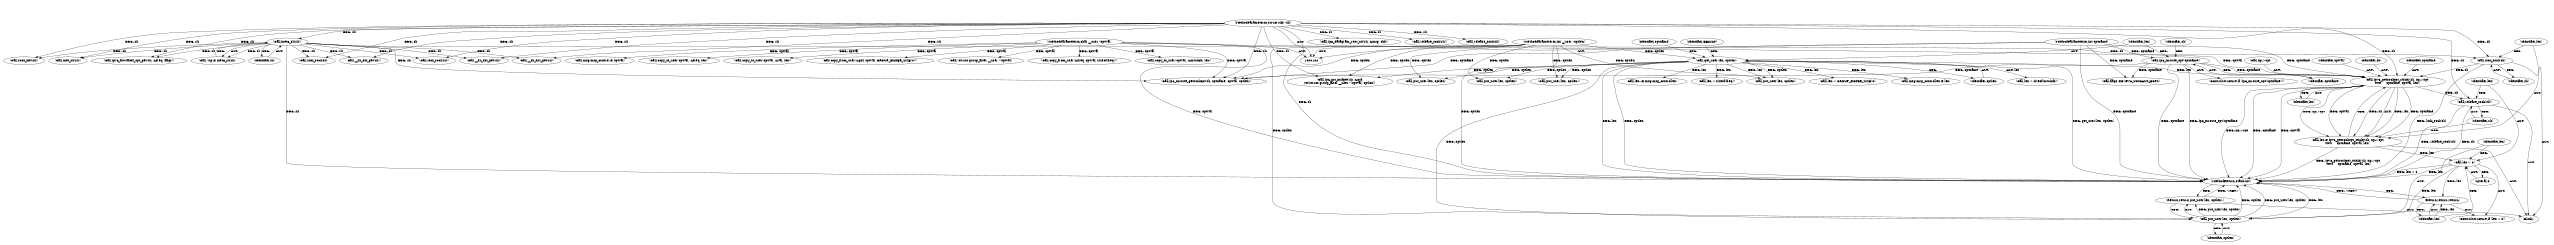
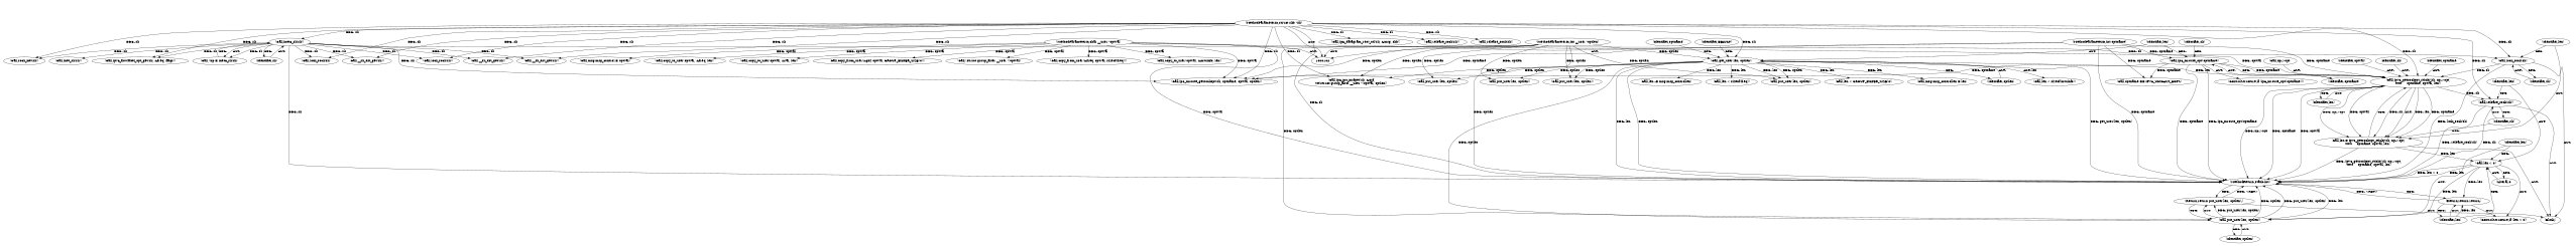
  digraph {
    n1 [label="(Call,ipv6_getsockopt_sticky(sk, np->opt,\n\t\t\t\t\t     optname, optval, len))"]
    n2 [label="(Call,len = ipv6_getsockopt_sticky(sk, np->opt,\n\t\t\t\t\t     optname, optval, len))"]
    n3 [label="(Call,release_sock(sk))"]
    n4 [label="(MethodReturn,static int)"]
    n5 [label="(Identifier,len)"]
    n6 [label="(Block,)"]
    n7 [label="(Call,len < 0)"]
    n8 [label="(Identifier,sk)"]
    n9 [label="(Return,return return;)"]
    n10 [label="(Return,return put_user(len, optlen);)"]
    n11 [label="(Call,lock_sock(sk))"]
    n12 [label="(Identifier,sk)"]
    n13 [label="(Call,inet6_sk(sk))"]
    n14 [label="(Call,sock_net(sk))"]
    n15 [label="(Identifier,sk)"]
    n16 [label="(Call,inet_sk(sk))"]
    n17 [label="(Call,*np = inet6_sk(sk))"]
    n18 [label="(Call,__sk_dst_get(sk))"]
    n19 [label="(Call,__sk_dst_get(sk))"]
    n20 [label="(Call,__sk_dst_get(sk))"]
    n21 [label="(Call,ip6_mroute_getsockopt(sk, optname, optval, optlen))"]
    n22 [label="(Call,lock_sock(sk))"]
    n23 [label="(Call,ipv6_flowlabel_opt_get(sk, &freq, flags))"]
    n24 [label="(Call,lock_sock(sk))"]
    n25 [label="(MethodParameterIn,struct skb *sk)"]
    n26 [label="(Call,ip6_datagram_recv_ctl(sk, &msg, skb))"]
    n27 [label="(Call,release_sock(sk))"]
    n28 [label="(Call,release_sock(sk))"]
    n29 [label="(Call,ip6_mc_msfget(sk, &gsf,\n\t\t\t(struct group_filter __user *)optval, optlen))"]
    1000102
    n31 [label="(Call,ip6_mroute_opt(optname))"]
    n32 [label="(ControlStructure,if (ip6_mroute_opt(optname)))"]
    n33 [label="(Identifier,optname)"]
-   n34 [label="(Call,flags == IPV6_UNICAST_HOPS)"]
+   n34 [label="(Call,optname == IPV6_UNICAST_HOPS)"]
    n35 [label="(MethodParameterIn,int optname)"]
    n36 [label="(MethodParameterIn,char __user *optval)"]
    n37 [label="(Call,copy_from_user(&gsf, optval, GROUP_FILTER_SIZE(0)))"]
    n38 [label="(Call,(struct group_filter __user *)optval)"]
    n39 [label="(Call,copy_from_user(&freq, optval, sizeof(freq)))"]
    n40 [label="(Call,copy_to_user(optval, &mtuinfo, len))"]
    n41 [label="(Call,msg.msg_control = optval)"]
    n42 [label="(Call,copy_to_user(optval, &freq, len))"]
    n43 [label="(Call,copy_to_user(optval, &val, len))"]
    n44 [label="(Call,get_user(len, optlen))"]
    n45 [label="(Call,put_user(len, optlen))"]
    n46 [label="(Call,len -= msg.msg_controllen)"]
    n47 [label="(Call,len < sizeof(freq))"]
    n48 [label="(Call,put_user(len, optlen))"]
    n49 [label="(Call,len < GROUP_FILTER_SIZE(0))"]
    n50 [label="(Call,msg.msg_controllen = len)"]
    n51 [label="(Call,put_user(len, optlen))"]
    n52 [label="(Identifier,optlen)"]
    n53 [label="(Call,put_user(len, optlen))"]
    n54 [label="(Call,len < sizeof(mtuinfo))"]
    n55 [label="(Call,put_user(len, optlen))"]
    n56 [label="(Identifier,optlen)"]
    n57 [label="(MethodParameterIn,int __user *optlen)"]
    n58 [label="(Literal,0)"]
    n59 [label="(ControlStructure,if (len < 0))"]
    n60 [label="(Identifier,len)"]
    n61 [label="(Identifier,len)"]
    n62 [label="(Identifier,optname)"]
    n63 [label="(Identifier,EFAULT)"]
    n64 [label="(Identifier,len)"]
    n65 [label="(Identifier,optname)"]
    n66 [label="(Call,np->opt)"]
    n67 [label="(Identifier,len)"]
    n68 [label="(Identifier,optval)"]
    n69 [label="(Identifier,sk)"]
    n70 [label="(Identifier,sk)"]
    n71 [label="(Identifier,len)"]
    n1 -> n2 [label="AST: "]
    n1 -> n2 [label="DDG: sk"]
    n1 -> n2 [label="DDG: len"]
    n1 -> n2 [label="DDG: optname"]
    n1 -> n2 [label="DDG: np->opt"]
    n1 -> n2 [label="DDG: optval"]
    n1 -> n3 [label="DDG: sk"]
    n1 -> n4 [label="DDG: np->opt"]
    n1 -> n4 [label="DDG: optname"]
    n1 -> n4 [label="DDG: optval"]
    n1 -> n5 [label="CFG: "]
    n2 -> n1 [label="CFG: "]
    n2 -> n4 [label="DDG: ipv6_getsockopt_sticky(sk, np->opt,\n\t\t\t\t\t     optname, optval, len)"]
    n2 -> n6 [label="AST: "]
    n2 -> n7 [label="DDG: len"]
    n3 -> n4 [label="DDG: release_sock(sk)"]
    n3 -> n4 [label="DDG: sk"]
    n3 -> n6 [label="AST: "]
    n3 -> n8 [label="CFG: "]
    n4 -> n9 [label="CFG: "]
    n4 -> n10 [label="CFG: "]
    n5 -> n1 [label="AST: "]
    n7 -> n4 [label="DDG: len"]
    n7 -> n4 [label="DDG: len < 0"]
    n7 -> n9 [label="DDG: len"]
    n7 -> n45 [label="DDG: len"]
    n7 -> n58 [label="CFG: "]
    n7 -> n59 [label="AST: "]
    n8 -> n2 [label="CFG: "]
    n8 -> n3 [label="AST: "]
    n9 -> n4 [label="DDG: <RET>"]
    n9 -> n59 [label="AST: "]
    n9 -> n60 [label="CFG: "]
    n10 -> n4 [label="DDG: <RET>"]
    n10 -> n6 [label="AST: "]
    n10 -> n45 [label="CFG: "]
    n11 -> n1 [label="DDG: sk"]
    n11 -> n4 [label="DDG: lock_sock(sk)"]
    n11 -> n6 [label="AST: "]
    n11 -> n12 [label="CFG: "]
    n12 -> n11 [label="AST: "]
    n13 -> n4 [label="DDG: sk"]
    n13 -> n11 [label="DDG: sk"]
    n13 -> n14 [label="DDG: sk"]
    n13 -> n15 [label="CFG: "]
    n13 -> n16 [label="DDG: sk"]
    n13 -> n17 [label="AST: "]
    n13 -> n17 [label="DDG: sk"]
    n13 -> n18 [label="DDG: sk"]
    n13 -> n19 [label="DDG: sk"]
    n13 -> n20 [label="DDG: sk"]
    n13 -> n21 [label="DDG: sk"]
    n13 -> n22 [label="DDG: sk"]
    n13 -> n23 [label="DDG: sk"]
    n13 -> n24 [label="DDG: sk"]
    n15 -> n13 [label="AST: "]
    n17 -> n13 [label="CFG: "]
    n25 -> n1 [label="DDG: sk"]
    n25 -> n3 [label="DDG: sk"]
    n25 -> n4 [label="DDG: sk"]
    n25 -> n11 [label="DDG: sk"]
    n25 -> n13 [label="DDG: sk"]
    n25 -> n14 [label="DDG: sk"]
-   n25 -> n16 [label="DDG: sk"]
+   n25 -> n44 [label="DDG: sk"]
    n25 -> n18 [label="DDG: sk"]
    n25 -> n19 [label="DDG: sk"]
    n25 -> n20 [label="DDG: sk"]
    n25 -> n21 [label="DDG: sk"]
    n25 -> n22 [label="DDG: sk"]
    n25 -> n23 [label="DDG: sk"]
    n25 -> n24 [label="DDG: sk"]
    n25 -> n26 [label="DDG: sk"]
    n25 -> n27 [label="DDG: sk"]
    n25 -> n28 [label="DDG: sk"]
    n25 -> n29 [label="DDG: sk"]
    n25 -> 1000102 [label="AST: "]
    n31 -> n1 [label="DDG: optname"]
    n31 -> n4 [label="DDG: ip6_mroute_opt(optname)"]
    n31 -> n4 [label="DDG: optname"]
    n31 -> n21 [label="DDG: optname"]
    n31 -> n32 [label="AST: "]
    n31 -> n33 [label="CFG: "]
    n31 -> n34 [label="DDG: optname"]
    n33 -> n31 [label="AST: "]
    n35 -> n1 [label="DDG: optname"]
    n35 -> n4 [label="DDG: optname"]
    n35 -> n21 [label="DDG: optname"]
    n35 -> 1000102 [label="AST: "]
    n35 -> n31 [label="DDG: optname"]
    n35 -> n34 [label="DDG: optname"]
    n36 -> n1 [label="DDG: optval"]
    n36 -> n4 [label="DDG: optval"]
    n36 -> n21 [label="DDG: optval"]
    n36 -> 1000102 [label="AST: "]
    n36 -> n37 [label="DDG: optval"]
    n36 -> n38 [label="DDG: optval"]
    n36 -> n39 [label="DDG: optval"]
    n36 -> n40 [label="DDG: optval"]
    n36 -> n41 [label="DDG: optval"]
    n36 -> n42 [label="DDG: optval"]
    n36 -> n43 [label="DDG: optval"]
    n44 -> n1 [label="DDG: len"]
    n44 -> n4 [label="DDG: optlen"]
    n44 -> n4 [label="DDG: get_user(len, optlen)"]
    n44 -> n4 [label="DDG: len"]
    n44 -> n29 [label="DDG: optlen"]
    n44 -> n45 [label="DDG: optlen"]
    n44 -> n46 [label="DDG: len"]
    n44 -> n47 [label="DDG: len"]
    n44 -> n48 [label="DDG: len"]
    n44 -> n48 [label="DDG: optlen"]
    n44 -> n49 [label="DDG: len"]
    n44 -> n50 [label="DDG: len"]
    n44 -> n51 [label="DDG: optlen"]
    n44 -> n52 [label="CFG: "]
    n44 -> n53 [label="DDG: optlen"]
    n44 -> n54 [label="AST: len"]
    n44 -> n55 [label="DDG: optlen"]
    n45 -> n4 [label="DDG: put_user(len, optlen)"]
    n45 -> n4 [label="DDG: len"]
    n45 -> n4 [label="DDG: optlen"]
    n45 -> n10 [label="AST: "]
    n45 -> n10 [label="DDG: put_user(len, optlen)"]
    n45 -> n56 [label="CFG: "]
    n52 -> n44 [label="AST: "]
    n56 -> n45 [label="AST: "]
    n57 -> n4 [label="DDG: optlen"]
    n57 -> n21 [label="DDG: optlen"]
    n57 -> n29 [label="DDG: optlen"]
    n57 -> 1000102 [label="AST: "]
    n57 -> n44 [label="DDG: optlen"]
    n57 -> n45 [label="DDG: optlen"]
    n57 -> n48 [label="DDG: optlen"]
    n57 -> n51 [label="DDG: optlen"]
    n57 -> n53 [label="DDG: optlen"]
    n57 -> n55 [label="DDG: optlen"]
    n58 -> n7 [label="AST: "]
    n60 -> n7 [label="CFG: "]
    n60 -> n9 [label="AST: "]
    n60 -> n9 [label="DDG: len"]
    n61 -> n3 [label="CFG: "]
    n61 -> n7 [label="AST: "]
    n62 -> n44 [label="CFG: "]
    n63 -> n44 [label="CFG: "]
    n64 -> n2 [label="AST: "]
    n64 -> n11 [label="CFG: "]
    n65 -> n1 [label="AST: "]
    n66 -> n1 [label="AST: "]
    n67 -> n31 [label="CFG: "]
    n67 -> n44 [label="AST: "]
    n68 -> n1 [label="AST: "]
    n69 -> n1 [label="AST: "]
    n70 -> n31 [label="CFG: "]
    n71 -> n7 [label="CFG: "]
    n71 -> n45 [label="AST: "]
  }
